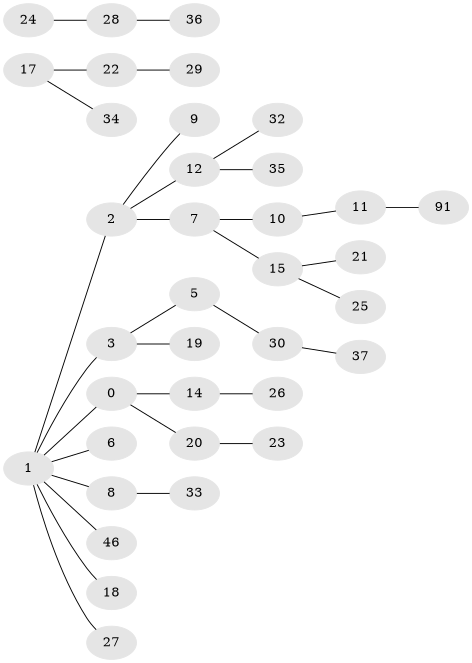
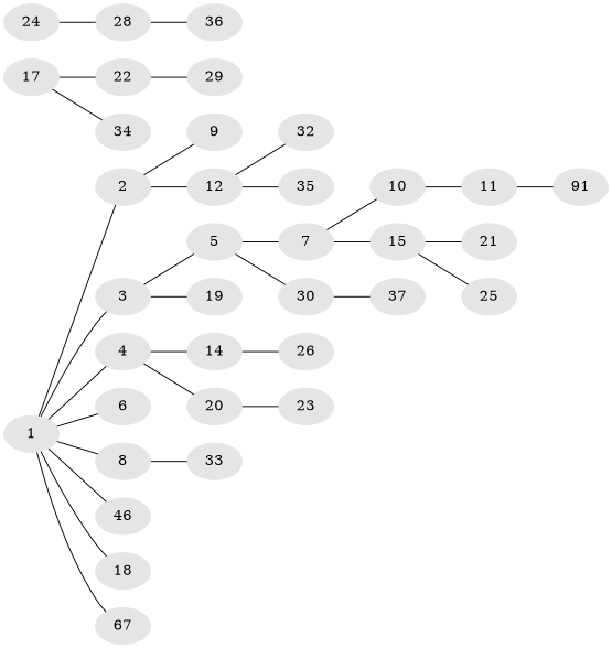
  graph {
    rankdir=LR
    node [color=gray90 style=filled]
    edge [weight=1.0]
    1
    2
    3
-   4 [label=0]
+   4
    6
    8
    n7 [label=46]
    18
-   27
+   27 [label=67]
    9
    12
    5
    19
    14
    20
    33
    32
    35
    7
    30
    26
    23
    10
    15
    37
    11
    21
    25
    n29 [label=91]
    17
    22
    34
    24
    28
    29
    36
    1 -- 2
    1 -- 3
    1 -- 4
    1 -- 6
    1 -- 8
    1 -- n7
    1 -- 18
    1 -- 27
    2 -- 9
    2 -- 12
    3 -- 5
    3 -- 19
    4 -- 14
    4 -- 20
    8 -- 33
    12 -- 32
    12 -- 35
-   2 -- 7 [weight=4.0]
+   5 -- 7 [weight=4.0]
    5 -- 30
    14 -- 26 [weight=2.0]
    20 -- 23 [weight=2.0]
    7 -- 10
    7 -- 15
    30 -- 37
    10 -- 11
    15 -- 21
    15 -- 25
    11 -- n29
    17 -- 22 [weight=2.0]
    17 -- 34
    22 -- 29
    24 -- 28
    28 -- 36
  }
